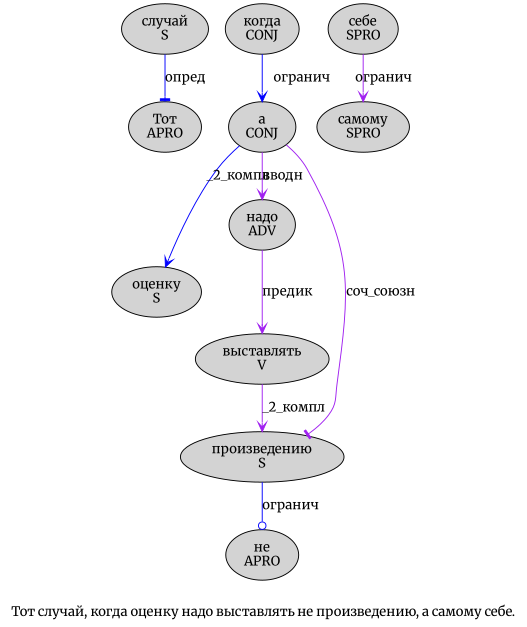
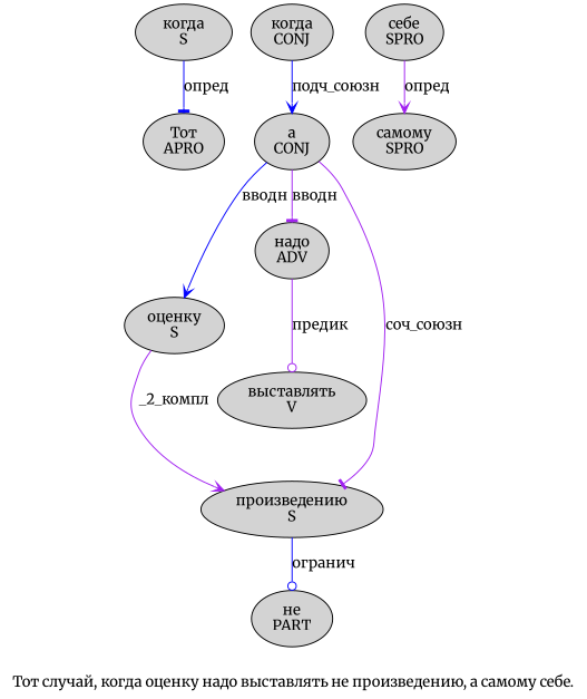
  digraph {
    fontname=Merriweather
    label="Тот случай, когда оценку надо выставлять не произведению, а самому себе."
    node [fillcolor=lightgray fontname=Merriweather penwidth=1 shape=ellipse style=filled]
    edge [arrowhead=vee color=purple fontname=Merriweather]
    n1 [label="Тот\nAPRO"]
-   n2 [label="случай\nS"]
+   n2 [label="когда\nS"]
    n3 [label="когда\nCONJ"]
    n4 [label="а\nCONJ"]
    n5 [label="оценку\nS"]
    n6 [label="надо\nADV"]
    n7 [label="произведению\nS"]
    n8 [label="выставлять\nV"]
-   n9 [label="не\nAPRO"]
+   n9 [label="не\nPART"]
    n10 [label="себе\nSPRO"]
    n11 [label="самому\nSPRO"]
    n2 -> n1 [arrowhead=tee color=blue label="опред"]
-   n3 -> n4 [color=blue label="огранич"]
-   n4 -> n5 [color=blue label="_2_компл"]
-   n4 -> n6 [label="вводн"]
+   n3 -> n4 [color=blue label="подч_союзн"]
+   n4 -> n5 [color=blue label="вводн"]
+   n4 -> n6 [arrowhead=tee label="вводн"]
    n4 -> n7 [arrowhead=tee label="соч_союзн"]
-   n6 -> n8 [label="предик"]
+   n6 -> n8 [arrowhead=odot label="предик"]
    n7 -> n9 [arrowhead=odot color=blue label="огранич"]
-   n8 -> n7 [label="_2_компл"]
-   n10 -> n11 [label="огранич"]
+   n5 -> n7 [label="_2_компл"]
+   n10 -> n11 [label="опред"]
  }
